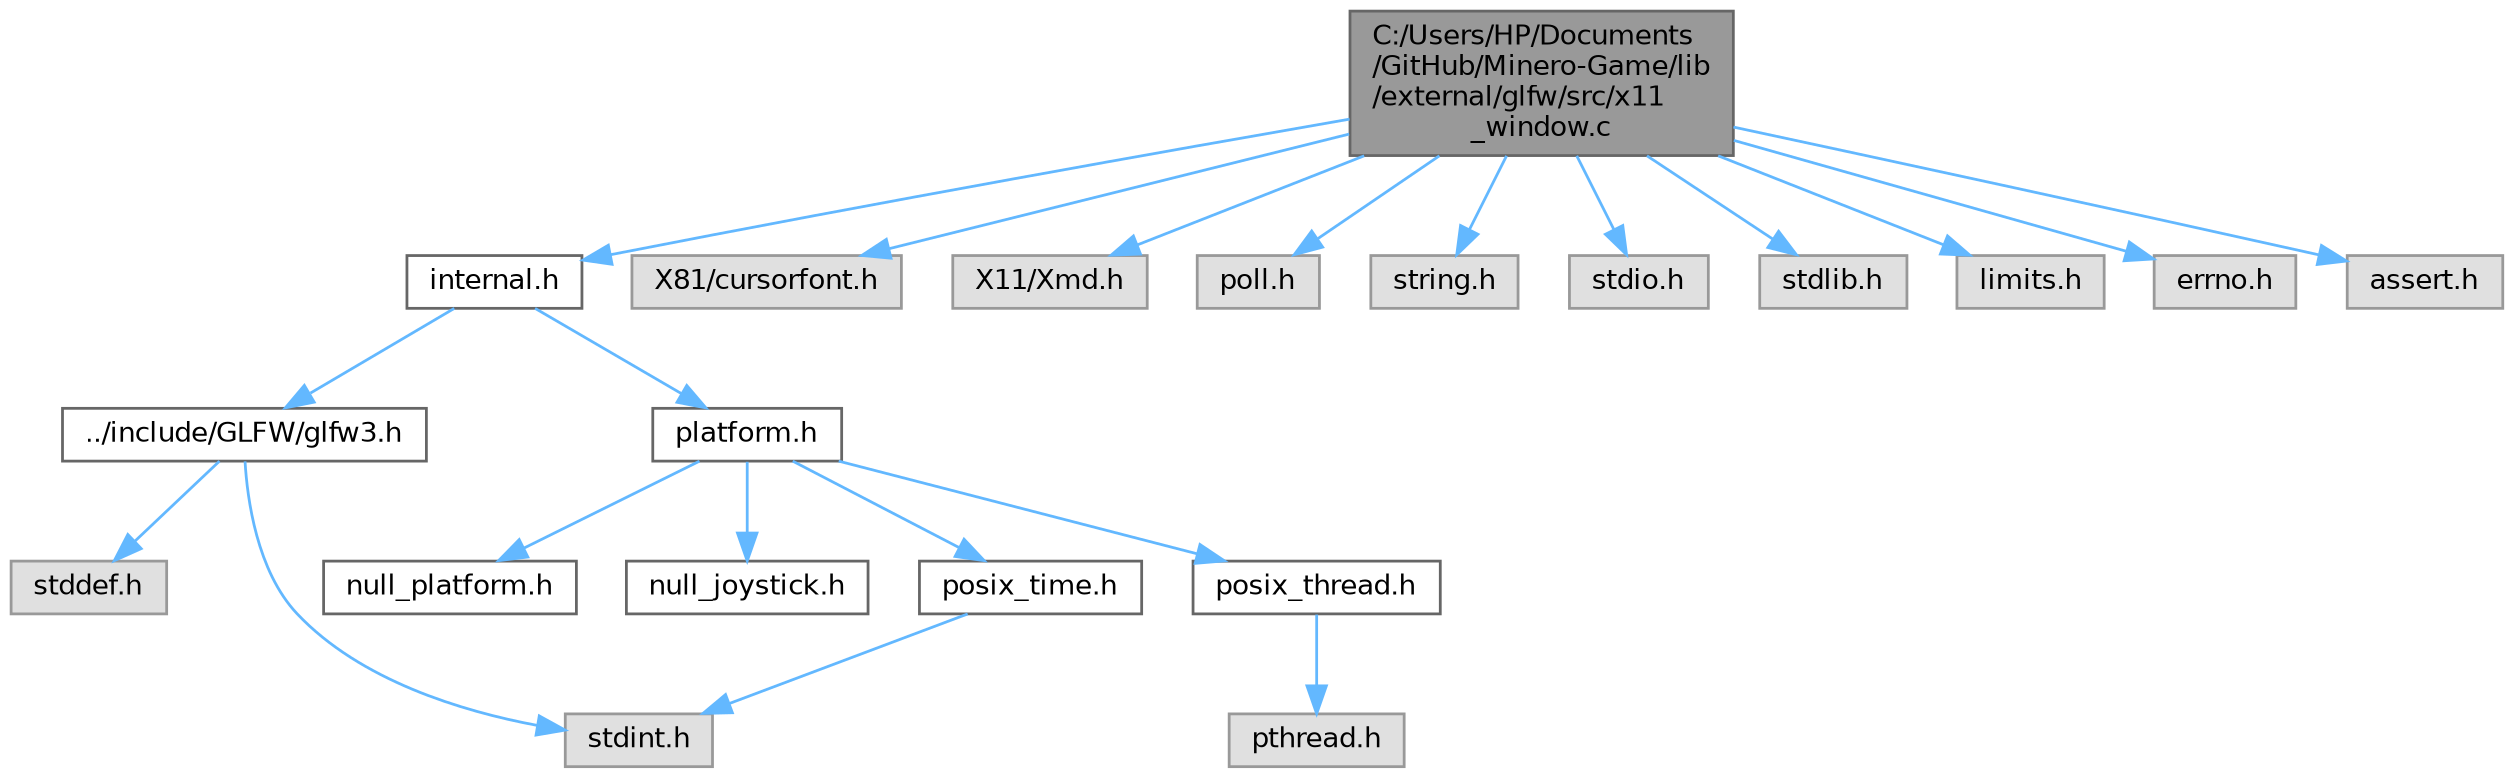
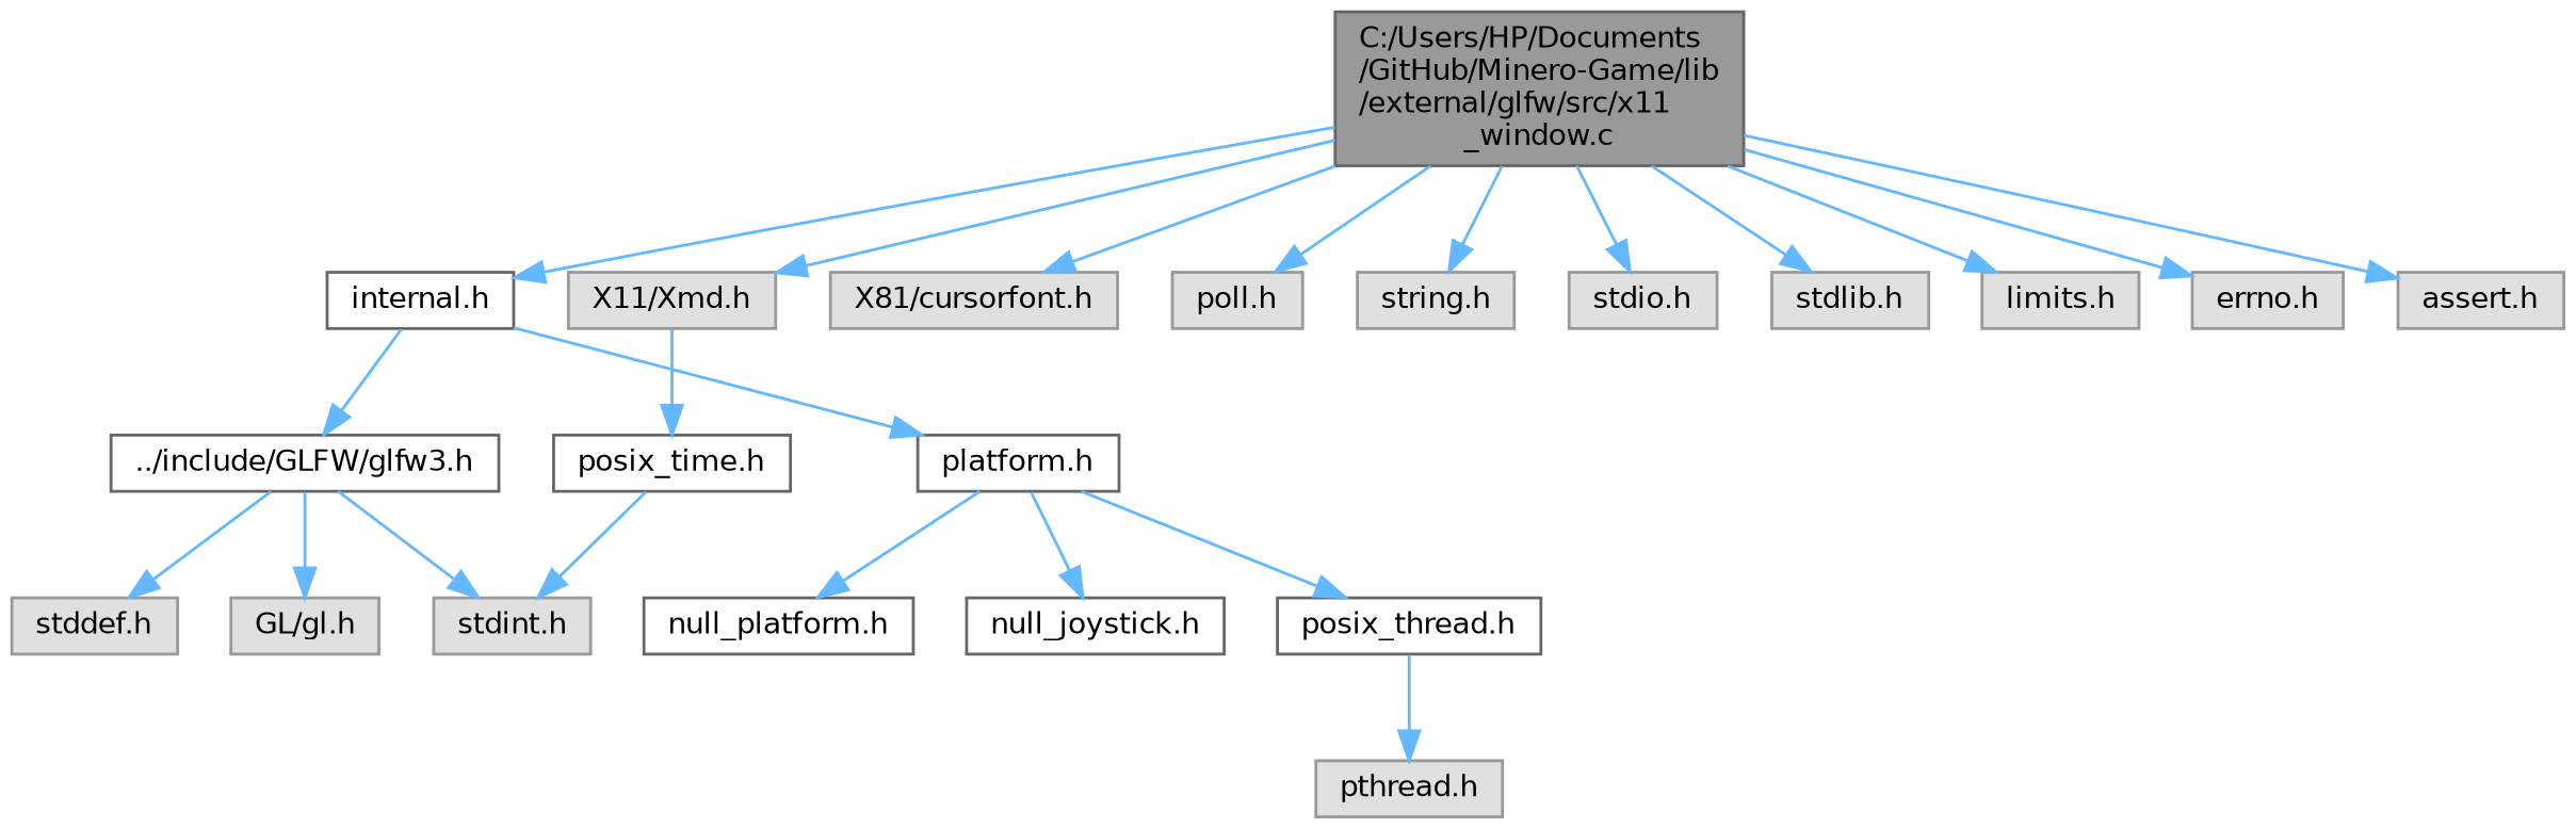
  digraph {
    node [color=grey60 fillcolor="#E0E0E0" fontname=Helvetica fontsize=10 shape=box style=filled]
    edge [color=steelblue1 fontname=Helvetica fontsize=10 labelfontname=Helvetica labelfontsize=10 style=solid]
    n1 [color=gray40 fillcolor=grey60 fontcolor=black height=0.2 label="C:/Users/HP/Documents\l/GitHub/Minero-Game/lib\l/external/glfw/src/x11\l_window.c" width=0.4]
    n2 [color=grey40 fillcolor=white height=0.2 label="internal.h" width=0.4]
    n3 [height=0.2 label="X81/cursorfont.h" width=0.4]
    n4 [height=0.2 label="X11/Xmd.h" width=0.4]
    n5 [height=0.2 label="poll.h" width=0.4]
    n6 [height=0.2 label="string.h" width=0.4]
    n7 [height=0.2 label="stdio.h" width=0.4]
    n8 [height=0.2 label="stdlib.h" width=0.4]
    n9 [height=0.2 label="limits.h" width=0.4]
    n10 [height=0.2 label="errno.h" width=0.4]
    n11 [height=0.2 label="assert.h" width=0.4]
    n12 [color=grey40 fillcolor=white height=0.2 label="../include/GLFW/glfw3.h" width=0.4]
    n13 [color=grey40 fillcolor=white height=0.2 label="platform.h" width=0.4]
    n14 [height=0.2 label="stddef.h" width=0.4]
    n15 [height=0.2 label="stdint.h" width=0.4]
+   n16 [height=0.2 label="GL/gl.h" width=0.4]
    n17 [color=grey40 fillcolor=white height=0.2 label="null_platform.h" width=0.4]
    n18 [color=grey40 fillcolor=white height=0.2 label="null_joystick.h" width=0.4]
    n19 [color=grey40 fillcolor=white height=0.2 label="posix_thread.h" width=0.4]
    n20 [color=grey40 fillcolor=white height=0.2 label="posix_time.h" width=0.4]
    n21 [height=0.2 label="pthread.h" width=0.4]
    n1 -> n2
    n1 -> n3
    n1 -> n4
    n1 -> n5
    n1 -> n6
    n1 -> n7
    n1 -> n8
    n1 -> n9
    n1 -> n10
    n1 -> n11
    n2 -> n12
    n2 -> n13
    n12 -> n14
    n12 -> n15
+   n12 -> n16
    n13 -> n17
    n13 -> n18
    n13 -> n19
-   n13 -> n20
+   n4 -> n20
    n19 -> n21
    n20 -> n15
  }
